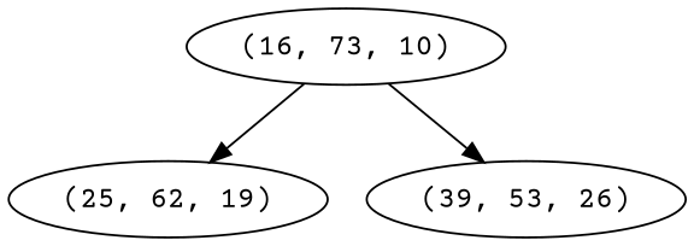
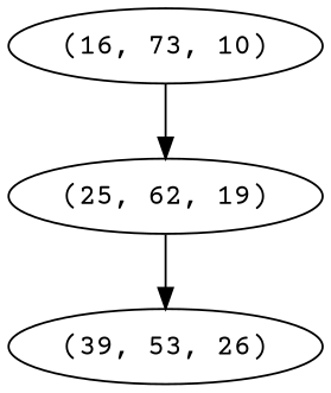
  digraph {
    fontname="Courier Prime"
    node [fontname="Courier Prime"]
    edge [fontname="Courier Prime"]
    "(16, 73, 10)"
    "(25, 62, 19)"
    "(39, 53, 26)"
    "(16, 73, 10)" -> "(25, 62, 19)"
-   "(16, 73, 10)" -> "(39, 53, 26)"
+   "(25, 62, 19)" -> "(39, 53, 26)"
  }
